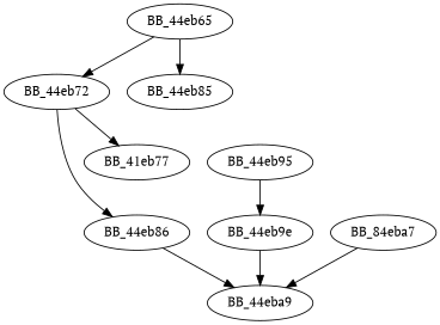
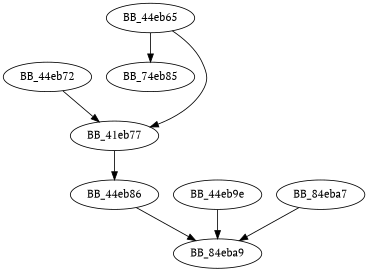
  digraph {
    fontname="PT Serif"
    node [fontname="PT Serif"]
    edge [fontname="PT Serif"]
    BB_44eb65
    BB_44eb72
-   BB_44eb85
+   BB_44eb85 [label=BB_74eb85]
    n4 [label=BB_41eb77]
    n5 [label=BB_44eb86]
-   BB_44eb95
    BB_44eb9e
-   BB_44eba9
+   BB_44eba9 [label=BB_84eba9]
    n9 [label=BB_84eba7]
-   BB_44eb65 -> BB_44eb72
+   BB_44eb65 -> n4
    BB_44eb65 -> BB_44eb85
    BB_44eb72 -> n4
-   BB_44eb72 -> n5
+   n4 -> n5
    n5 -> BB_44eba9
-   BB_44eb95 -> BB_44eb9e
    BB_44eb9e -> BB_44eba9
    n9 -> BB_44eba9
  }
